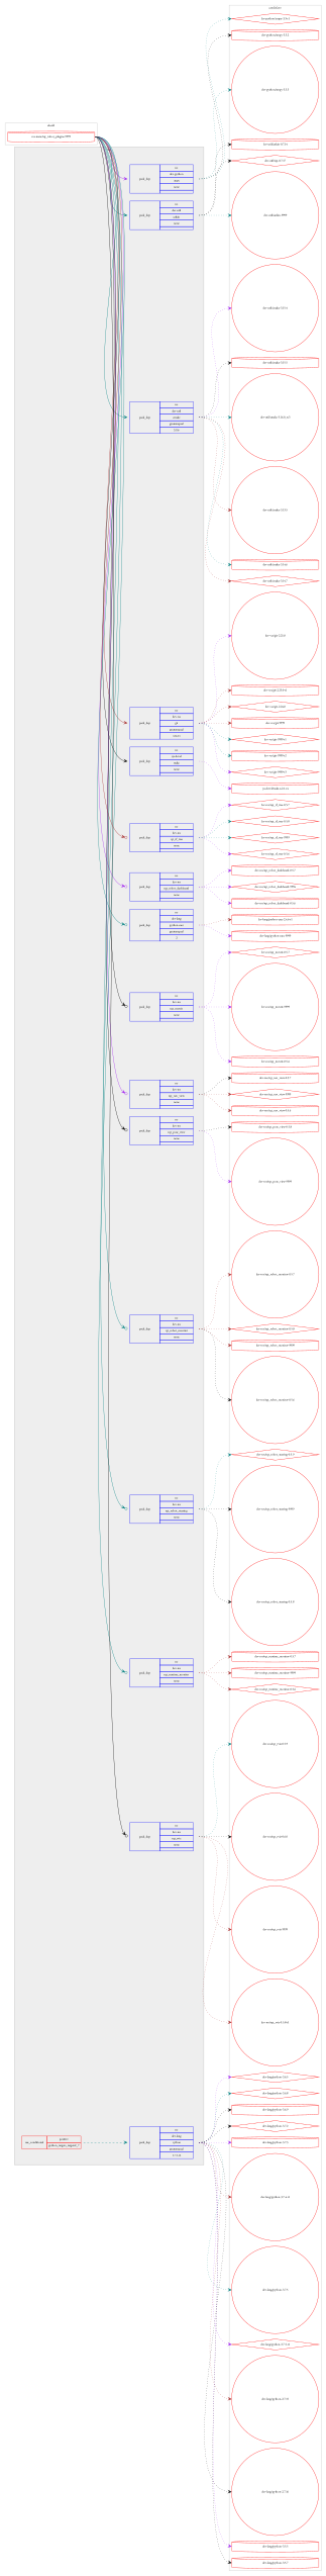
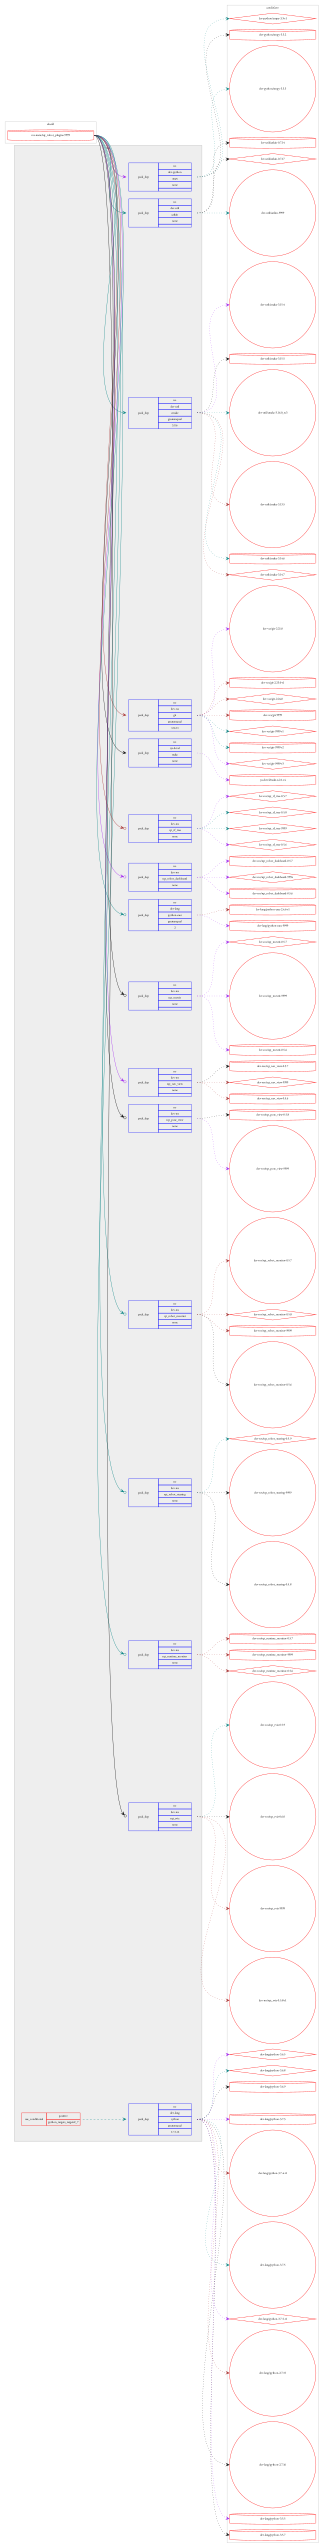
  digraph {
    compound=true
    concentrate=true
    fontname="EB Garamond"
    fontsize=10
    newrank=true
    rankdir=LR
    ranksep=1.5
    node [color=red fontname="EB Garamond" fontsize=10 shape=cylinder]
    edge [arrowhead=vee color=purple fontname="EB Garamond" headport=w style=dotted tailport=e weight=100]
    n1 [label="ros-meta/rqt_robot_plugins-9999" width=4]
    n2 [color=blue label=<<TABLE BORDER="0" CELLBORDER="1" CELLSPACING="0" CELLPADDING="4" WIDTH="220"><TR><TD ROWSPAN="6" CELLPADDING="30">pack_dep</TD></TR><TR><TD WIDTH="110">no</TD></TR><TR><TD>dev-python</TD></TR><TR><TD>empy</TD></TR><TR><TD>none</TD></TR><TR><TD></TD></TR></TABLE>> shape=none]
    n3 [color=blue label=<<TABLE BORDER="0" CELLBORDER="1" CELLSPACING="0" CELLPADDING="4" WIDTH="220"><TR><TD ROWSPAN="6" CELLPADDING="30">pack_dep</TD></TR><TR><TD WIDTH="110">no</TD></TR><TR><TD>dev-util</TD></TR><TR><TD>catkin</TD></TR><TR><TD>none</TD></TR><TR><TD></TD></TR></TABLE>> shape=none]
    n4 [color=blue label=<<TABLE BORDER="0" CELLBORDER="1" CELLSPACING="0" CELLPADDING="4" WIDTH="220"><TR><TD ROWSPAN="6" CELLPADDING="30">pack_dep</TD></TR><TR><TD WIDTH="110">no</TD></TR><TR><TD>dev-util</TD></TR><TR><TD>cmake</TD></TR><TR><TD>greaterequal</TD></TR><TR><TD>3.9.6</TD></TR></TABLE>> shape=none]
    n5 [color=blue label=<<TABLE BORDER="0" CELLBORDER="1" CELLSPACING="0" CELLPADDING="4" WIDTH="220"><TR><TD ROWSPAN="6" CELLPADDING="30">pack_dep</TD></TR><TR><TD WIDTH="110">no</TD></TR><TR><TD>dev-vcs</TD></TR><TR><TD>git</TD></TR><TR><TD>greaterequal</TD></TR><TR><TD>1.8.2.1</TD></TR></TABLE>> shape=none]
    n6 [color=blue label=<<TABLE BORDER="0" CELLBORDER="1" CELLSPACING="0" CELLPADDING="4" WIDTH="220"><TR><TD ROWSPAN="6" CELLPADDING="30">pack_dep</TD></TR><TR><TD WIDTH="110">no</TD></TR><TR><TD>sys-devel</TD></TR><TR><TD>make</TD></TR><TR><TD>none</TD></TR><TR><TD></TD></TR></TABLE>> shape=none]
    n7 [color=blue label=<<TABLE BORDER="0" CELLBORDER="1" CELLSPACING="0" CELLPADDING="4" WIDTH="220"><TR><TD ROWSPAN="6" CELLPADDING="30">pack_dep</TD></TR><TR><TD WIDTH="110">no</TD></TR><TR><TD>dev-ros</TD></TR><TR><TD>rqt_robot_dashboard</TD></TR><TR><TD>none</TD></TR><TR><TD></TD></TR></TABLE>> shape=none]
    n8 [color=blue label=<<TABLE BORDER="0" CELLBORDER="1" CELLSPACING="0" CELLPADDING="4" WIDTH="220"><TR><TD ROWSPAN="6" CELLPADDING="30">pack_dep</TD></TR><TR><TD WIDTH="110">no</TD></TR><TR><TD>dev-lang</TD></TR><TR><TD>python</TD></TR><TR><TD>greaterequal</TD></TR><TR><TD>2.7.5-r2</TD></TR></TABLE>> shape=none]
    n9 [label=<<TABLE BORDER="0" CELLBORDER="1" CELLSPACING="0" CELLPADDING="4"><TR><TD ROWSPAN="3" CELLPADDING="10">use_conditional</TD></TR><TR><TD>positive</TD></TR><TR><TD>python_targets_targets2_7</TD></TR></TABLE>> shape=none]
    n10 [color=blue label=<<TABLE BORDER="0" CELLBORDER="1" CELLSPACING="0" CELLPADDING="4" WIDTH="220"><TR><TD ROWSPAN="6" CELLPADDING="30">pack_dep</TD></TR><TR><TD WIDTH="110">no</TD></TR><TR><TD>dev-lang</TD></TR><TR><TD>python-exec</TD></TR><TR><TD>greaterequal</TD></TR><TR><TD>2</TD></TR></TABLE>> shape=none]
    n11 [color=blue label=<<TABLE BORDER="0" CELLBORDER="1" CELLSPACING="0" CELLPADDING="4" WIDTH="220"><TR><TD ROWSPAN="6" CELLPADDING="30">pack_dep</TD></TR><TR><TD WIDTH="110">no</TD></TR><TR><TD>dev-ros</TD></TR><TR><TD>rqt_moveit</TD></TR><TR><TD>none</TD></TR><TR><TD></TD></TR></TABLE>> shape=none]
    n12 [color=blue label=<<TABLE BORDER="0" CELLBORDER="1" CELLSPACING="0" CELLPADDING="4" WIDTH="220"><TR><TD ROWSPAN="6" CELLPADDING="30">pack_dep</TD></TR><TR><TD WIDTH="110">no</TD></TR><TR><TD>dev-ros</TD></TR><TR><TD>rqt_nav_view</TD></TR><TR><TD>none</TD></TR><TR><TD></TD></TR></TABLE>> shape=none]
    n13 [color=blue label=<<TABLE BORDER="0" CELLBORDER="1" CELLSPACING="0" CELLPADDING="4" WIDTH="220"><TR><TD ROWSPAN="6" CELLPADDING="30">pack_dep</TD></TR><TR><TD WIDTH="110">no</TD></TR><TR><TD>dev-ros</TD></TR><TR><TD>rqt_pose_view</TD></TR><TR><TD>none</TD></TR><TR><TD></TD></TR></TABLE>> shape=none]
    n14 [color=blue label=<<TABLE BORDER="0" CELLBORDER="1" CELLSPACING="0" CELLPADDING="4" WIDTH="220"><TR><TD ROWSPAN="6" CELLPADDING="30">pack_dep</TD></TR><TR><TD WIDTH="110">no</TD></TR><TR><TD>dev-ros</TD></TR><TR><TD>rqt_robot_monitor</TD></TR><TR><TD>none</TD></TR><TR><TD></TD></TR></TABLE>> shape=none]
    n15 [color=blue label=<<TABLE BORDER="0" CELLBORDER="1" CELLSPACING="0" CELLPADDING="4" WIDTH="220"><TR><TD ROWSPAN="6" CELLPADDING="30">pack_dep</TD></TR><TR><TD WIDTH="110">no</TD></TR><TR><TD>dev-ros</TD></TR><TR><TD>rqt_robot_steering</TD></TR><TR><TD>none</TD></TR><TR><TD></TD></TR></TABLE>> shape=none]
    n16 [color=blue label=<<TABLE BORDER="0" CELLBORDER="1" CELLSPACING="0" CELLPADDING="4" WIDTH="220"><TR><TD ROWSPAN="6" CELLPADDING="30">pack_dep</TD></TR><TR><TD WIDTH="110">no</TD></TR><TR><TD>dev-ros</TD></TR><TR><TD>rqt_runtime_monitor</TD></TR><TR><TD>none</TD></TR><TR><TD></TD></TR></TABLE>> shape=none]
    n17 [color=blue label=<<TABLE BORDER="0" CELLBORDER="1" CELLSPACING="0" CELLPADDING="4" WIDTH="220"><TR><TD ROWSPAN="6" CELLPADDING="30">pack_dep</TD></TR><TR><TD WIDTH="110">no</TD></TR><TR><TD>dev-ros</TD></TR><TR><TD>rqt_rviz</TD></TR><TR><TD>none</TD></TR><TR><TD></TD></TR></TABLE>> shape=none]
    n18 [color=blue label=<<TABLE BORDER="0" CELLBORDER="1" CELLSPACING="0" CELLPADDING="4" WIDTH="220"><TR><TD ROWSPAN="6" CELLPADDING="30">pack_dep</TD></TR><TR><TD WIDTH="110">no</TD></TR><TR><TD>dev-ros</TD></TR><TR><TD>rqt_tf_tree</TD></TR><TR><TD>none</TD></TR><TR><TD></TD></TR></TABLE>> shape=none]
    n19 [label="dev-python/empy-3.3-r1" shape=diamond width=4]
    n20 [label="dev-python/empy-3.3.2" width=4]
    n21 [label="dev-python/empy-3.3.3" shape=circle width=4]
    n22 [label="dev-util/catkin-0.7.14" width=4]
-   n23 [label="dev-util/rqt-0.7.17" shape=diamond width=4]
+   n23 [label="dev-util/catkin-0.7.17" shape=diamond width=4]
    n24 [label="dev-util/catkin-9999" shape=circle width=4]
    n25 [label="dev-util/cmake-3.13.5" shape=circle width=4]
    n26 [label="dev-util/cmake-3.14.6" width=4]
    n27 [label="dev-util/cmake-3.14.7" shape=diamond width=4]
    n28 [label="dev-util/cmake-3.15.4" shape=circle width=4]
    n29 [label="dev-util/cmake-3.15.5" width=4]
    n30 [label="dev-util/cmake-3.16.0_rc3" shape=circle width=4]
    n31 [label="dev-vcs/git-2.21.0" shape=circle width=4]
    n32 [label="dev-vcs/git-2.23.0-r1" width=4]
    n33 [label="dev-vcs/git-2.24.0" shape=diamond width=4]
    n34 [label="dev-vcs/git-9999" width=4]
    n35 [label="dev-vcs/git-9999-r1" shape=diamond width=4]
    n36 [label="dev-vcs/git-9999-r2" width=4]
    n37 [label="dev-vcs/git-9999-r3" shape=diamond width=4]
    n38 [label="sys-devel/make-4.2.1-r4" width=4]
    n39 [label="dev-lang/python-2.7.15" shape=circle width=4]
    n40 [label="dev-lang/python-2.7.16" shape=circle width=4]
    n41 [label="dev-lang/python-3.5.5" width=4]
    n42 [label="dev-lang/python-3.5.7" width=4]
    n43 [label="dev-lang/python-3.6.5" shape=diamond width=4]
    n44 [label="dev-lang/python-3.6.8" shape=diamond width=4]
    n45 [label="dev-lang/python-3.6.9" width=4]
-   n46 [label="dev-lang/python-3.7.2" shape=diamond width=4]
    n47 [label="dev-lang/python-3.7.3" width=4]
    n48 [label="dev-lang/python-3.7.4-r1" shape=circle width=4]
    n49 [label="dev-lang/python-3.7.5" shape=circle width=4]
    n50 [label="dev-lang/python-3.7.5-r1" shape=diamond width=4]
    n51 [label="dev-lang/python-exec-2.4.6-r1" width=4]
    n52 [label="dev-lang/python-exec-9999" width=4]
    n53 [label="dev-ros/rqt_moveit-0.5.6" width=4]
    n54 [label="dev-ros/rqt_moveit-0.5.7" shape=diamond width=4]
    n55 [label="dev-ros/rqt_moveit-9999" shape=circle width=4]
    n56 [label="dev-ros/rqt_nav_view-0.5.6" width=4]
    n57 [label="dev-ros/rqt_nav_view-0.5.7" width=4]
    n58 [label="dev-ros/rqt_nav_view-9999" shape=diamond width=4]
    n59 [label="dev-ros/rqt_pose_view-0.5.8" width=4]
    n60 [label="dev-ros/rqt_pose_view-9999" shape=circle width=4]
    n61 [label="dev-ros/rqt_robot_dashboard-0.5.6" width=4]
    n62 [label="dev-ros/rqt_robot_dashboard-0.5.7" width=4]
    n63 [label="dev-ros/rqt_robot_dashboard-9994" shape=diamond width=4]
    n64 [label="dev-ros/rqt_robot_monitor-0.5.6" shape=circle width=4]
    n65 [label="dev-ros/rqt_robot_monitor-0.5.7" shape=circle width=4]
    n66 [label="dev-ros/rqt_robot_monitor-0.5.8" shape=diamond width=4]
    n67 [label="dev-ros/rqt_robot_monitor-9999" width=4]
    n68 [label="dev-ros/rqt_robot_steering-0.5.8" shape=circle width=4]
    n69 [label="dev-ros/rqt_robot_steering-0.5.9" shape=diamond width=4]
    n70 [label="dev-ros/rqt_robot_steering-9999" shape=circle width=4]
    n71 [label="dev-ros/rqt_runtime_monitor-0.5.6" shape=diamond width=4]
    n72 [label="dev-ros/rqt_runtime_monitor-0.5.7" width=4]
    n73 [label="dev-ros/rqt_runtime_monitor-9999" width=4]
    n74 [label="dev-ros/rqt_rviz-0.5.8-r1" shape=circle width=4]
    n75 [label="dev-ros/rqt_rviz-0.5.9" shape=circle width=4]
    n76 [label="dev-ros/rqt_rviz-0.6.0" shape=circle width=4]
    n77 [label="dev-ros/rqt_rviz-9999" shape=circle width=4]
    n78 [label="dev-ros/rqt_tf_tree-0.5.6" shape=diamond width=4]
    n79 [label="dev-ros/rqt_tf_tree-0.5.7" shape=diamond width=4]
    n80 [label="dev-ros/rqt_tf_tree-0.5.8" shape=diamond width=4]
    n81 [label="dev-ros/rqt_tf_tree-9999" shape=diamond width=4]
    subgraph cluster_1 {
      color=gray
      label=<<i>ebuild</i>>
      rank=same
      n1
    }
    subgraph cluster_2 {
      color=gray
      label=<<i>dependencies</i>>
      subgraph cluster_3 {
        color=gray
        fillcolor="#eeeeee"
        label=<<i>compile</i>>
        style=filled
        subgraph sub_4 {
          color=gray
          fillcolor="#eeeeee"
          label=<<i>compile</i>>
          style=filled
          n2
        }
        subgraph sub_5 {
          color=gray
          fillcolor="#eeeeee"
          label=<<i>compile</i>>
          style=filled
          n3
        }
        subgraph sub_6 {
          color=gray
          fillcolor="#eeeeee"
          label=<<i>compile</i>>
          style=filled
          n4
        }
        subgraph sub_7 {
          color=gray
          fillcolor="#eeeeee"
          label=<<i>compile</i>>
          style=filled
          n5
        }
        subgraph sub_8 {
          color=gray
          fillcolor="#eeeeee"
          label=<<i>compile</i>>
          style=filled
          n6
        }
      }
      subgraph cluster_9 {
        color=gray
        fillcolor="#eeeeee"
        label=<<i>compile and run</i>>
        style=filled
        subgraph sub_10 {
          color=gray
          fillcolor="#eeeeee"
          label=<<i>compile and run</i>>
          style=filled
          n7
        }
        subgraph sub_11 {
          color=gray
          fillcolor="#eeeeee"
          label=<<i>compile and run</i>>
          style=filled
          n9
          subgraph sub_12 {
            color=gray
            fillcolor="#eeeeee"
            label=<<i>compile and run</i>>
            style=filled
            n8
          }
        }
        subgraph sub_13 {
          color=gray
          fillcolor="#eeeeee"
          label=<<i>compile and run</i>>
          style=filled
          n10
        }
        subgraph sub_14 {
          color=gray
          fillcolor="#eeeeee"
          label=<<i>compile and run</i>>
          style=filled
          n11
        }
        subgraph sub_15 {
          color=gray
          fillcolor="#eeeeee"
          label=<<i>compile and run</i>>
          style=filled
          n12
        }
        subgraph sub_16 {
          color=gray
          fillcolor="#eeeeee"
          label=<<i>compile and run</i>>
          style=filled
          n13
        }
        subgraph sub_17 {
          color=gray
          fillcolor="#eeeeee"
          label=<<i>compile and run</i>>
          style=filled
          n14
        }
        subgraph sub_18 {
          color=gray
          fillcolor="#eeeeee"
          label=<<i>compile and run</i>>
          style=filled
          n15
        }
        subgraph sub_19 {
          color=gray
          fillcolor="#eeeeee"
          label=<<i>compile and run</i>>
          style=filled
          n16
        }
        subgraph sub_20 {
          color=gray
          fillcolor="#eeeeee"
          label=<<i>compile and run</i>>
          style=filled
          n17
        }
        subgraph sub_21 {
          color=gray
          fillcolor="#eeeeee"
          label=<<i>compile and run</i>>
          style=filled
          n18
        }
      }
      subgraph cluster_22 {
        color=gray
        fillcolor="#eeeeee"
        label=<<i>run</i>>
        style=filled
      }
    }
    subgraph cluster_23 {
      color=gray
      label=<<i>candidates</i>>
      rank=same
      subgraph sub_24 {
        color=black
        label=<<i>candidates</i>>
        nodesep=1
        rank=same
        n19
        n20
        n21
      }
      subgraph sub_25 {
        color=black
        label=<<i>candidates</i>>
        nodesep=1
        rank=same
        n22
        n23
        n24
      }
      subgraph sub_26 {
        color=black
        label=<<i>candidates</i>>
        nodesep=1
        rank=same
        n25
        n26
        n27
        n28
        n29
        n30
      }
      subgraph sub_27 {
        color=black
        label=<<i>candidates</i>>
        nodesep=1
        rank=same
        n31
        n32
        n33
        n34
        n35
        n36
        n37
      }
      subgraph sub_28 {
        color=black
        label=<<i>candidates</i>>
        nodesep=1
        rank=same
        n38
      }
      subgraph sub_29 {
        color=black
        label=<<i>candidates</i>>
        nodesep=1
        rank=same
        n39
        n40
        n41
        n42
        n43
        n44
        n45
-       n46
        n47
        n48
        n49
        n50
      }
      subgraph sub_30 {
        color=black
        label=<<i>candidates</i>>
        nodesep=1
        rank=same
        n51
        n52
      }
      subgraph sub_31 {
        color=black
        label=<<i>candidates</i>>
        nodesep=1
        rank=same
        n53
        n54
        n55
      }
      subgraph sub_32 {
        color=black
        label=<<i>candidates</i>>
        nodesep=1
        rank=same
        n56
        n57
        n58
      }
      subgraph sub_33 {
        color=black
        label=<<i>candidates</i>>
        nodesep=1
        rank=same
        n59
        n60
      }
      subgraph sub_34 {
        color=black
        label=<<i>candidates</i>>
        nodesep=1
        rank=same
        n61
        n62
        n63
      }
      subgraph sub_35 {
        color=black
        label=<<i>candidates</i>>
        nodesep=1
        rank=same
        n64
        n65
        n66
        n67
      }
      subgraph sub_36 {
        color=black
        label=<<i>candidates</i>>
        nodesep=1
        rank=same
        n68
        n69
        n70
      }
      subgraph sub_37 {
        color=black
        label=<<i>candidates</i>>
        nodesep=1
        rank=same
        n71
        n72
        n73
      }
      subgraph sub_38 {
        color=black
        label=<<i>candidates</i>>
        nodesep=1
        rank=same
        n74
        n75
        n76
        n77
      }
      subgraph sub_39 {
        color=black
        label=<<i>candidates</i>>
        nodesep=1
        rank=same
        n78
        n79
        n80
        n81
      }
    }
    n1 -> n2 [style=solid weight=20]
    n1 -> n3 [color=teal style=solid weight=20]
    n1 -> n4 [color=teal style=solid weight=20]
    n1 -> n5 [color=brown style=solid weight=20]
    n1 -> n6 [color=black style=solid weight=20]
    n1 -> n7 [arrowhead=odotvee style=solid weight=20]
    n1 -> n10 [arrowhead=odotvee color=teal style=solid weight=20]
    n1 -> n11 [arrowhead=odotvee color=black style=solid weight=20]
    n1 -> n12 [arrowhead=odotvee style=solid weight=20]
    n1 -> n13 [arrowhead=odotvee color=black style=solid weight=20]
    n1 -> n14 [arrowhead=odotvee color=teal style=solid weight=20]
    n1 -> n15 [arrowhead=odotvee color=teal style=solid weight=20]
    n1 -> n16 [arrowhead=odotvee color=teal style=solid weight=20]
    n1 -> n17 [arrowhead=odotvee color=black style=solid weight=20]
    n1 -> n18 [arrowhead=odotvee color=brown style=solid weight=20]
    n2 -> n19 [color=teal]
    n2 -> n20 [color=black]
    n2 -> n21 [color=teal]
    n3 -> n22 [color=black]
    n3 -> n23 [color=black]
    n3 -> n24 [color=teal]
    n4 -> n25 [color=brown]
    n4 -> n26 [color=teal]
    n4 -> n27 [color=brown]
    n4 -> n28
    n4 -> n29 [color=black]
    n4 -> n30 [color=teal]
    n5 -> n31
    n5 -> n32 [color=brown]
    n5 -> n33 [color=brown]
    n5 -> n34 [color=brown]
    n5 -> n35 [color=teal]
    n5 -> n36 [color=teal]
    n5 -> n37
    n6 -> n38
    n7 -> n61
    n7 -> n62
    n7 -> n63
    n8 -> n39 [color=brown]
    n8 -> n40 [color=black]
    n8 -> n41
    n8 -> n42 [color=black]
    n8 -> n43
    n8 -> n44 [color=teal]
    n8 -> n45 [color=black]
-   n8 -> n46 [color=black]
    n8 -> n47
    n8 -> n48 [color=brown]
    n8 -> n49 [color=teal]
    n8 -> n50
    n9 -> n8 [color=teal style=dashed weight=20]
    n10 -> n51 [color=brown]
    n10 -> n52
    n11 -> n53
    n11 -> n54
    n11 -> n55
    n12 -> n56 [color=brown]
    n12 -> n57 [color=black]
    n12 -> n58 [color=brown]
    n13 -> n59 [color=black]
    n13 -> n60
    n14 -> n64 [color=black]
    n14 -> n65 [color=brown]
    n14 -> n66 [color=brown]
    n14 -> n67 [color=brown]
    n15 -> n68 [color=black]
    n15 -> n69 [color=teal]
    n15 -> n70 [color=black]
    n16 -> n71 [color=brown]
    n16 -> n72 [color=brown]
    n16 -> n73 [color=brown]
    n17 -> n74 [color=brown]
    n17 -> n75 [color=teal]
    n17 -> n76 [color=black]
    n17 -> n77 [color=brown]
    n18 -> n78
    n18 -> n79
    n18 -> n80 [color=teal]
    n18 -> n81 [color=teal]
  }
